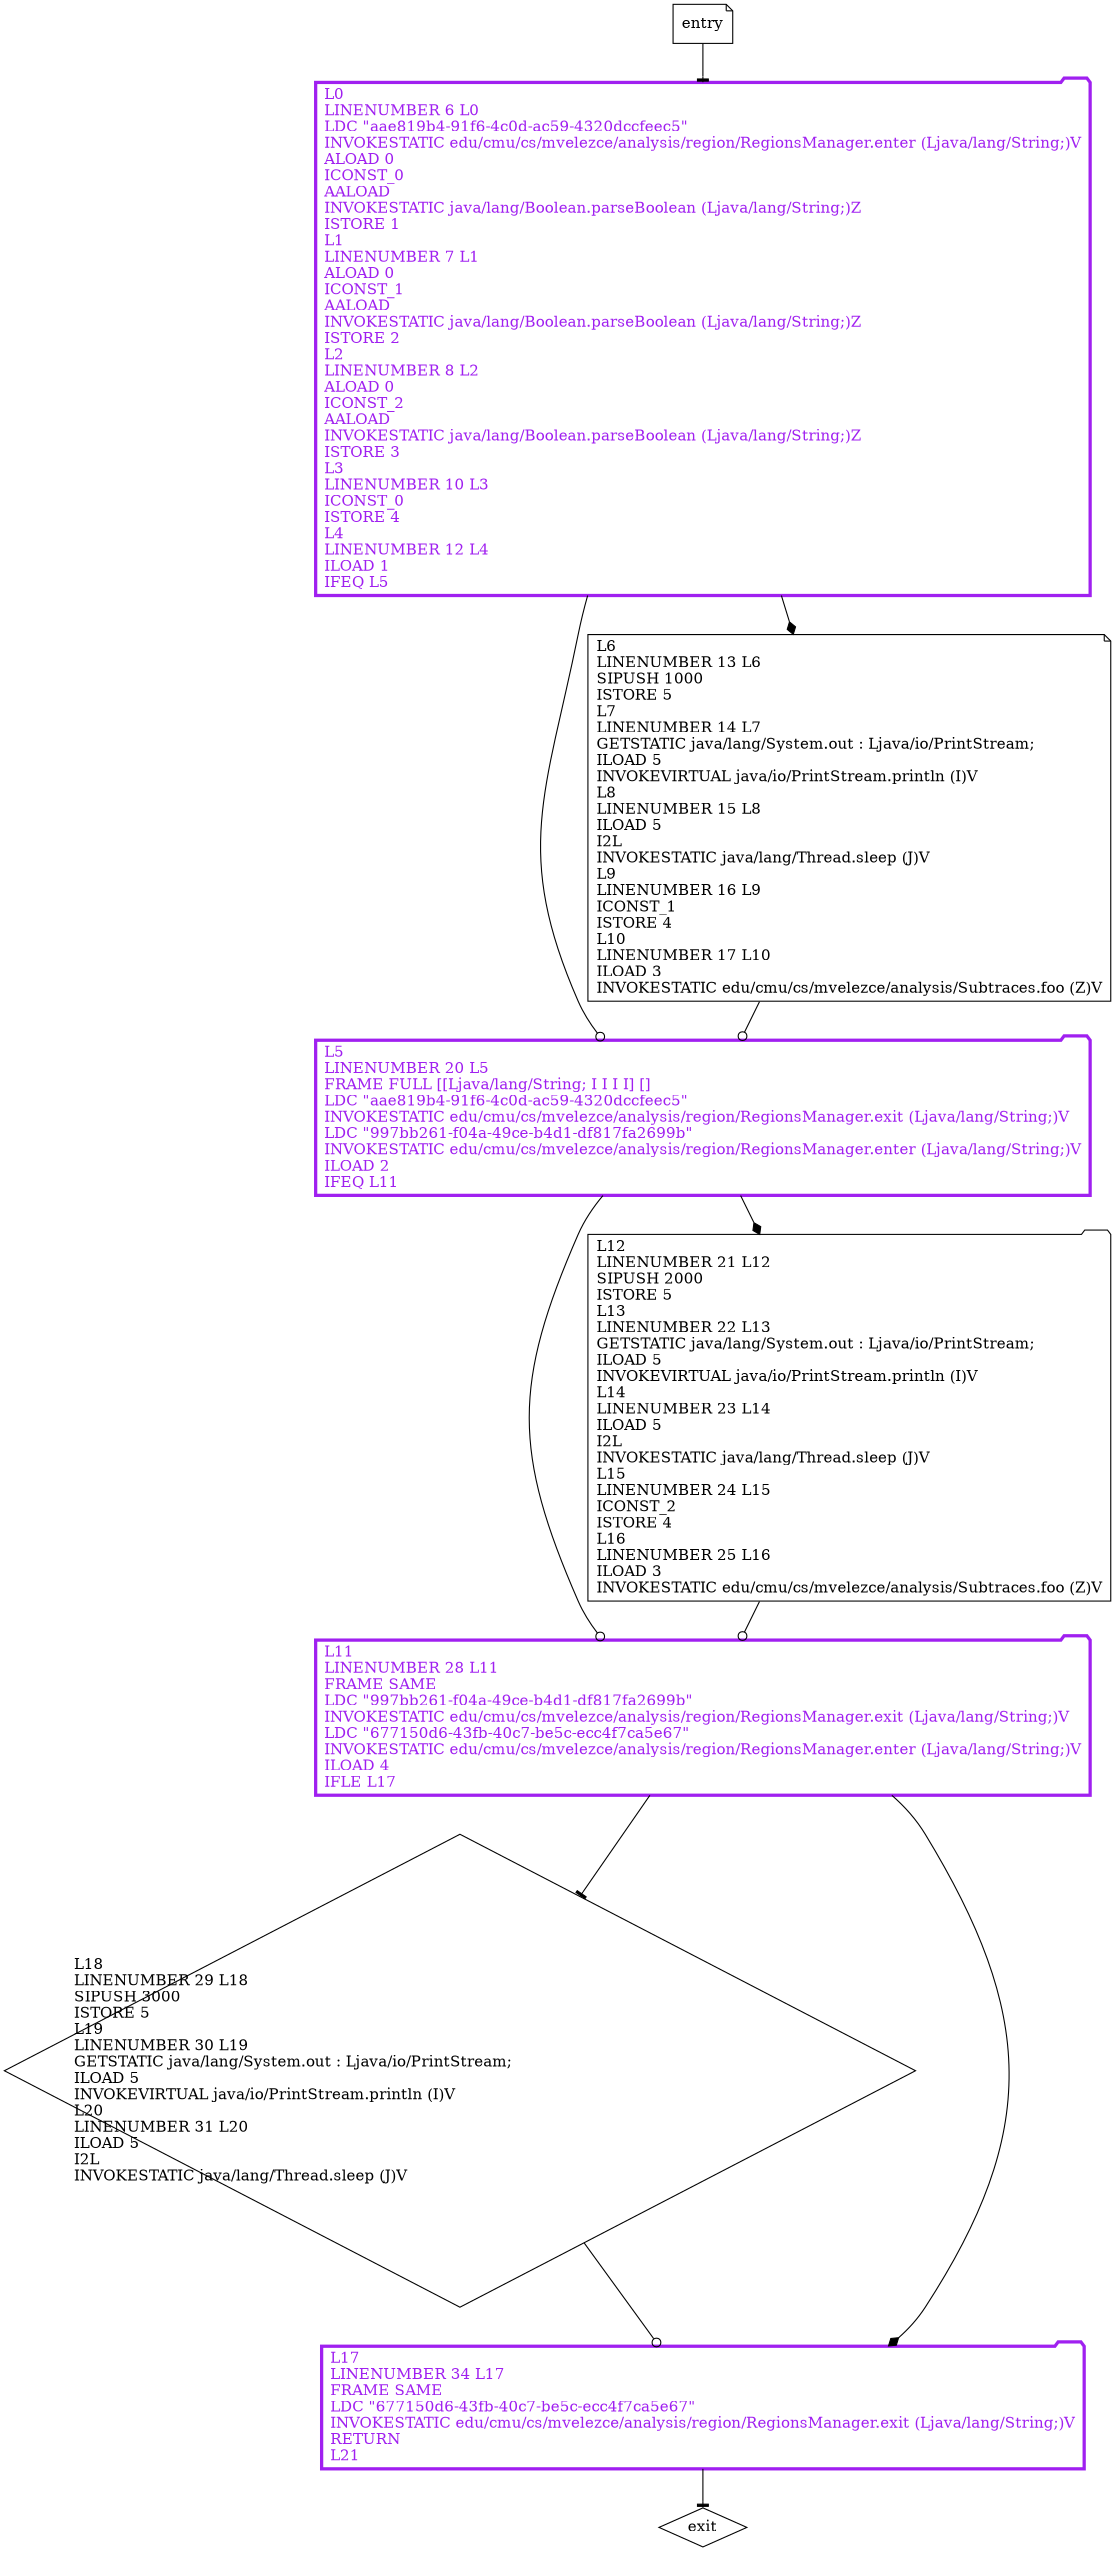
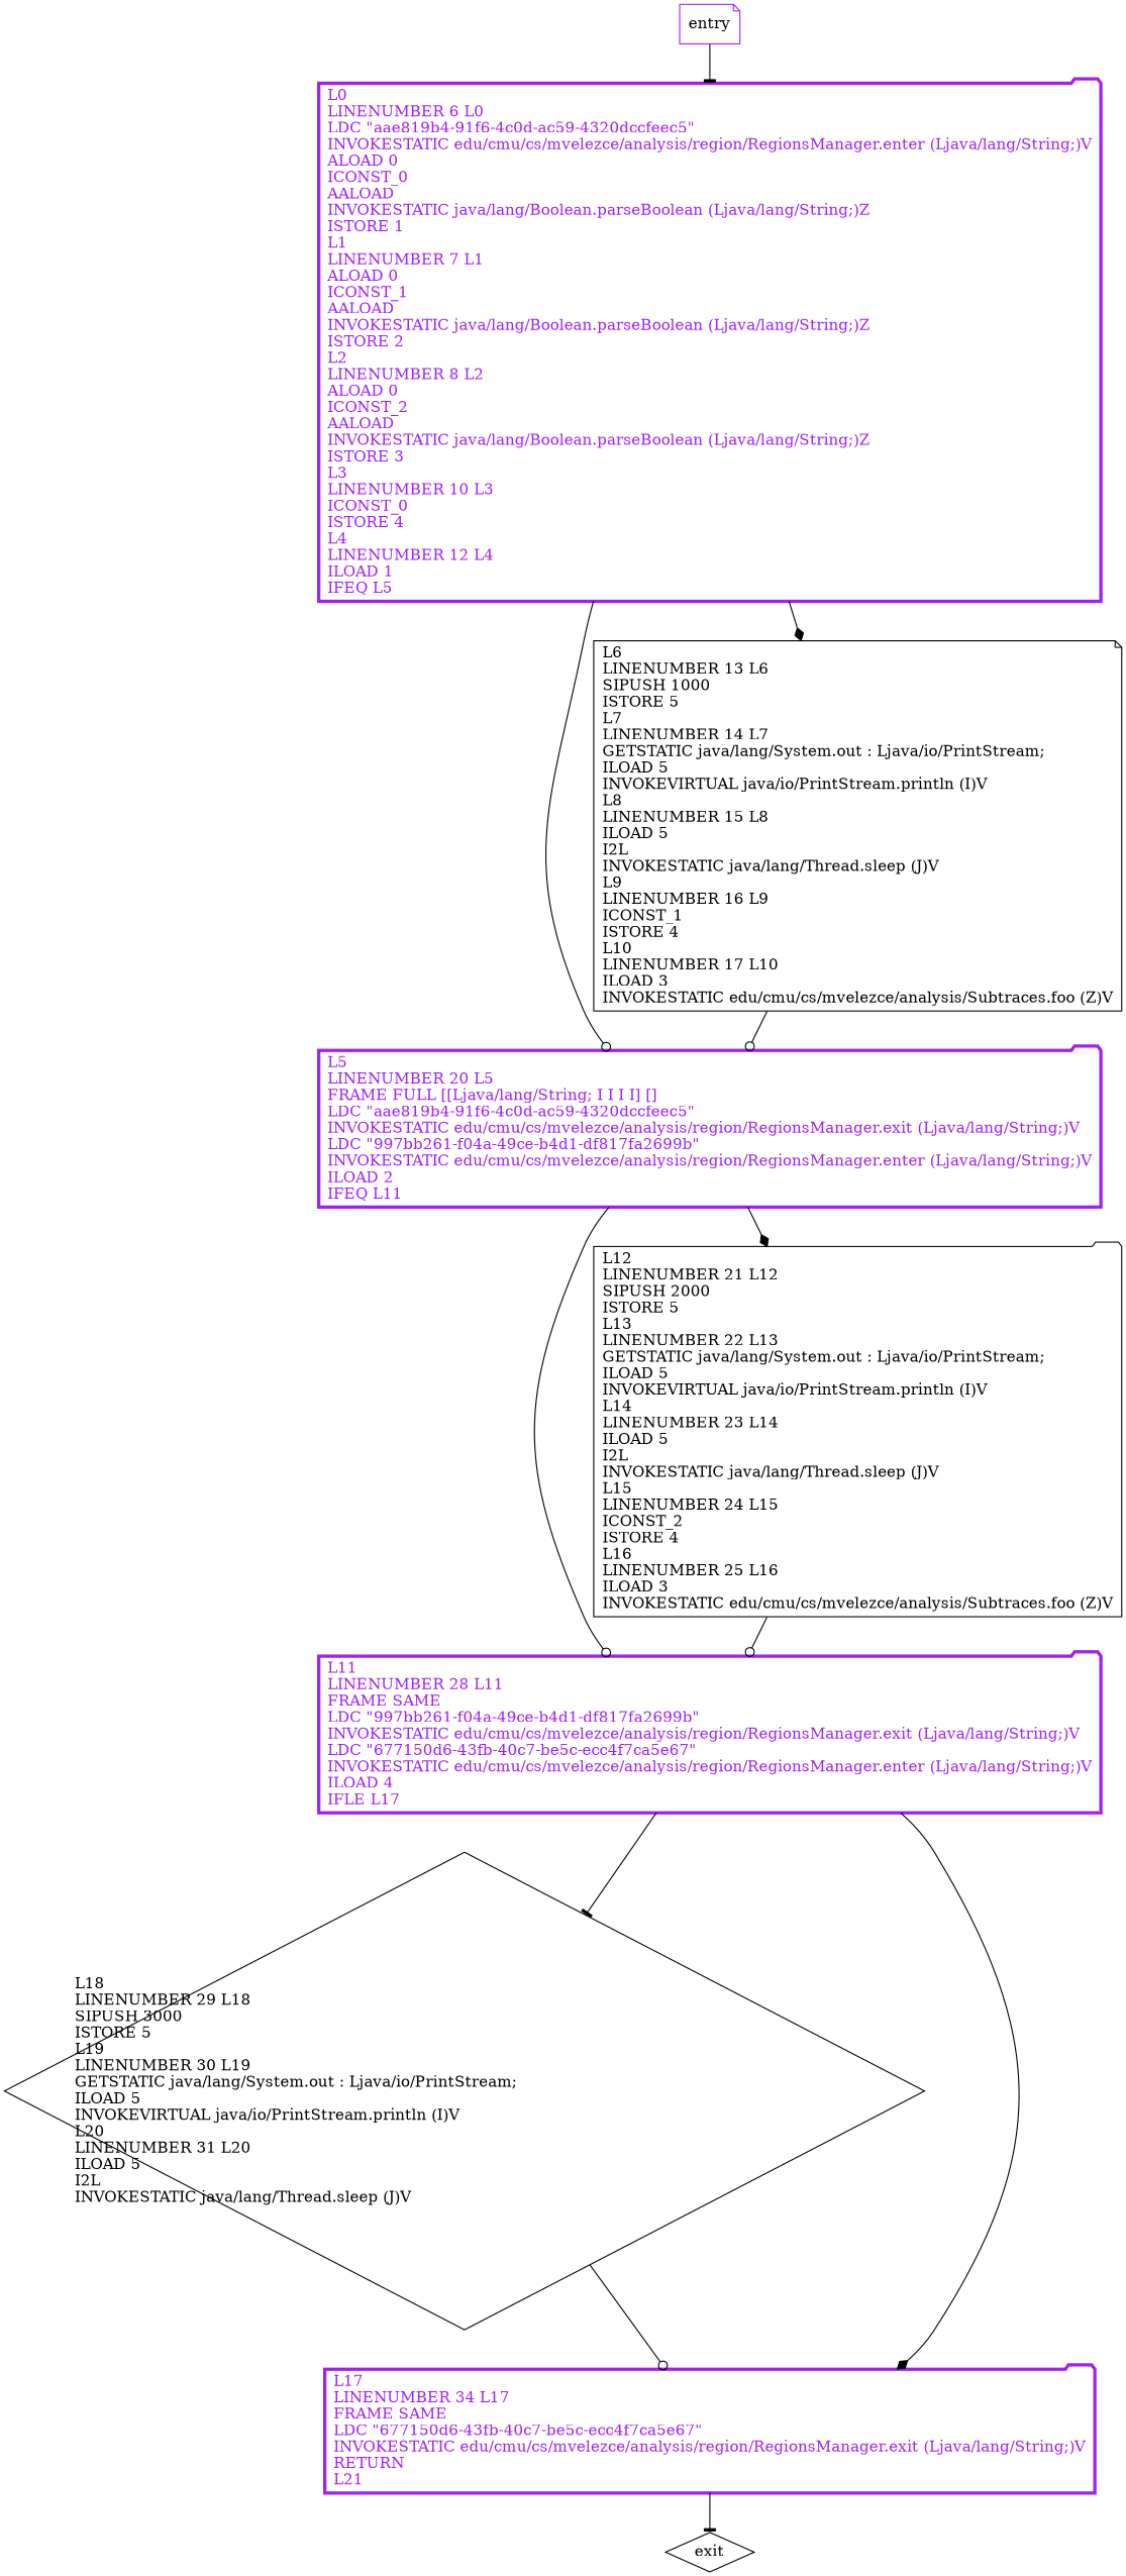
  digraph {
    node [shape=folder]
    edge [arrowhead=odot]
    n1 [color=purple fontcolor=purple label="L0\lLINENUMBER 6 L0\lLDC \"aae819b4-91f6-4c0d-ac59-4320dccfeec5\"\lINVOKESTATIC edu/cmu/cs/mvelezce/analysis/region/RegionsManager.enter (Ljava/lang/String;)V\lALOAD 0\lICONST_0\lAALOAD\lINVOKESTATIC java/lang/Boolean.parseBoolean (Ljava/lang/String;)Z\lISTORE 1\lL1\lLINENUMBER 7 L1\lALOAD 0\lICONST_1\lAALOAD\lINVOKESTATIC java/lang/Boolean.parseBoolean (Ljava/lang/String;)Z\lISTORE 2\lL2\lLINENUMBER 8 L2\lALOAD 0\lICONST_2\lAALOAD\lINVOKESTATIC java/lang/Boolean.parseBoolean (Ljava/lang/String;)Z\lISTORE 3\lL3\lLINENUMBER 10 L3\lICONST_0\lISTORE 4\lL4\lLINENUMBER 12 L4\lILOAD 1\lIFEQ L5\l" penwidth=3]
    n2 [color=purple fontcolor=purple label="L5\lLINENUMBER 20 L5\lFRAME FULL [[Ljava/lang/String; I I I I] []\lLDC \"aae819b4-91f6-4c0d-ac59-4320dccfeec5\"\lINVOKESTATIC edu/cmu/cs/mvelezce/analysis/region/RegionsManager.exit (Ljava/lang/String;)V\lLDC \"997bb261-f04a-49ce-b4d1-df817fa2699b\"\lINVOKESTATIC edu/cmu/cs/mvelezce/analysis/region/RegionsManager.enter (Ljava/lang/String;)V\lILOAD 2\lIFEQ L11\l" penwidth=3]
    n3 [label="L6\lLINENUMBER 13 L6\lSIPUSH 1000\lISTORE 5\lL7\lLINENUMBER 14 L7\lGETSTATIC java/lang/System.out : Ljava/io/PrintStream;\lILOAD 5\lINVOKEVIRTUAL java/io/PrintStream.println (I)V\lL8\lLINENUMBER 15 L8\lILOAD 5\lI2L\lINVOKESTATIC java/lang/Thread.sleep (J)V\lL9\lLINENUMBER 16 L9\lICONST_1\lISTORE 4\lL10\lLINENUMBER 17 L10\lILOAD 3\lINVOKESTATIC edu/cmu/cs/mvelezce/analysis/Subtraces.foo (Z)V\l" shape=note]
    n4 [color=purple fontcolor=purple label="L11\lLINENUMBER 28 L11\lFRAME SAME\lLDC \"997bb261-f04a-49ce-b4d1-df817fa2699b\"\lINVOKESTATIC edu/cmu/cs/mvelezce/analysis/region/RegionsManager.exit (Ljava/lang/String;)V\lLDC \"677150d6-43fb-40c7-be5c-ecc4f7ca5e67\"\lINVOKESTATIC edu/cmu/cs/mvelezce/analysis/region/RegionsManager.enter (Ljava/lang/String;)V\lILOAD 4\lIFLE L17\l" penwidth=3]
    n5 [label="L12\lLINENUMBER 21 L12\lSIPUSH 2000\lISTORE 5\lL13\lLINENUMBER 22 L13\lGETSTATIC java/lang/System.out : Ljava/io/PrintStream;\lILOAD 5\lINVOKEVIRTUAL java/io/PrintStream.println (I)V\lL14\lLINENUMBER 23 L14\lILOAD 5\lI2L\lINVOKESTATIC java/lang/Thread.sleep (J)V\lL15\lLINENUMBER 24 L15\lICONST_2\lISTORE 4\lL16\lLINENUMBER 25 L16\lILOAD 3\lINVOKESTATIC edu/cmu/cs/mvelezce/analysis/Subtraces.foo (Z)V\l"]
    n6 [label="L18\lLINENUMBER 29 L18\lSIPUSH 3000\lISTORE 5\lL19\lLINENUMBER 30 L19\lGETSTATIC java/lang/System.out : Ljava/io/PrintStream;\lILOAD 5\lINVOKEVIRTUAL java/io/PrintStream.println (I)V\lL20\lLINENUMBER 31 L20\lILOAD 5\lI2L\lINVOKESTATIC java/lang/Thread.sleep (J)V\l" shape=diamond]
    n7 [color=purple fontcolor=purple label="L17\lLINENUMBER 34 L17\lFRAME SAME\lLDC \"677150d6-43fb-40c7-be5c-ecc4f7ca5e67\"\lINVOKESTATIC edu/cmu/cs/mvelezce/analysis/region/RegionsManager.exit (Ljava/lang/String;)V\lRETURN\lL21\l" penwidth=3]
    exit [shape=diamond]
-   entry [shape=note]
+   entry [shape=note color=purple]
    n1 -> n2
    n1 -> n3 [arrowhead=diamond]
    n2 -> n4
    n2 -> n5 [arrowhead=diamond]
    n3 -> n2
    n4 -> n6 [arrowhead=tee]
    n4 -> n7 [arrowhead=diamond]
    n5 -> n4
    n6 -> n7
    n7 -> exit [arrowhead=tee]
    entry -> n1 [arrowhead=tee]
  }
